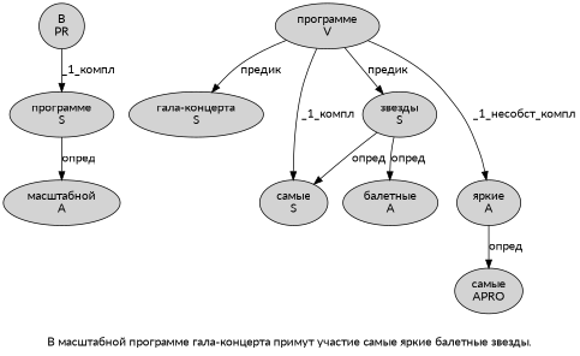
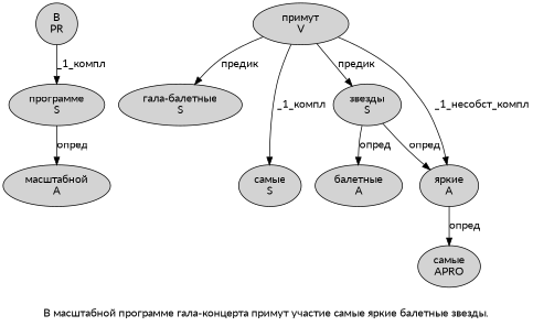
  digraph {
    fontname=Lato
    label="В масштабной программе гала-концерта примут участие самые яркие балетные звезды."
    node [fillcolor=lightgray fontname=Lato penwidth=1 shape=ellipse style=filled]
    edge [fontname=Lato]
    n1 [label="В\nPR"]
    n2 [label="программе\nS"]
    n3 [label="масштабной\nA"]
-   n4 [label="гала-концерта\nS"]
-   n5 [label="программе\nV"]
+   n4 [label="гала-балетные\nS"]
+   n5 [label="примут\nV"]
    n6 [label="самые\nS"]
    n7 [label="звезды\nS"]
    n8 [label="яркие\nA"]
    n9 [label="балетные\nA"]
    n10 [label="самые\nAPRO"]
    n1 -> n2 [label="_1_компл"]
    n2 -> n3 [label="опред"]
    n5 -> n4 [label="предик"]
    n5 -> n6 [label="_1_компл"]
    n5 -> n7 [label="предик"]
    n5 -> n8 [label="_1_несобст_компл"]
-   n7 -> n6 [label="опред"]
+   n7 -> n8 [label="опред"]
    n7 -> n9 [label="опред"]
    n8 -> n10 [label="опред"]
  }
